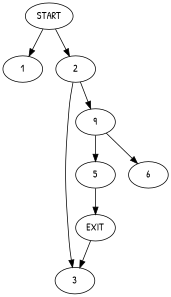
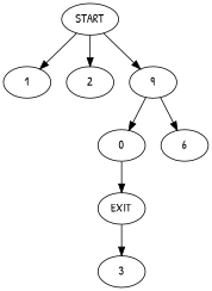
  digraph {
    fontname="Patrick Hand"
    node [fontname="Patrick Hand"]
    edge [fontname="Patrick Hand"]
    n1 [label=START]
    1
    2
    3
    n5 [label=9]
-   5
+   5 [label=0]
    6
    n8 [label=EXIT]
    n1 -> 1
    n1 -> 2
-   2 -> 3
-   2 -> n5
+   n1 -> n5
    n5 -> 5
    n5 -> 6
    5 -> n8
    n8 -> 3
  }
